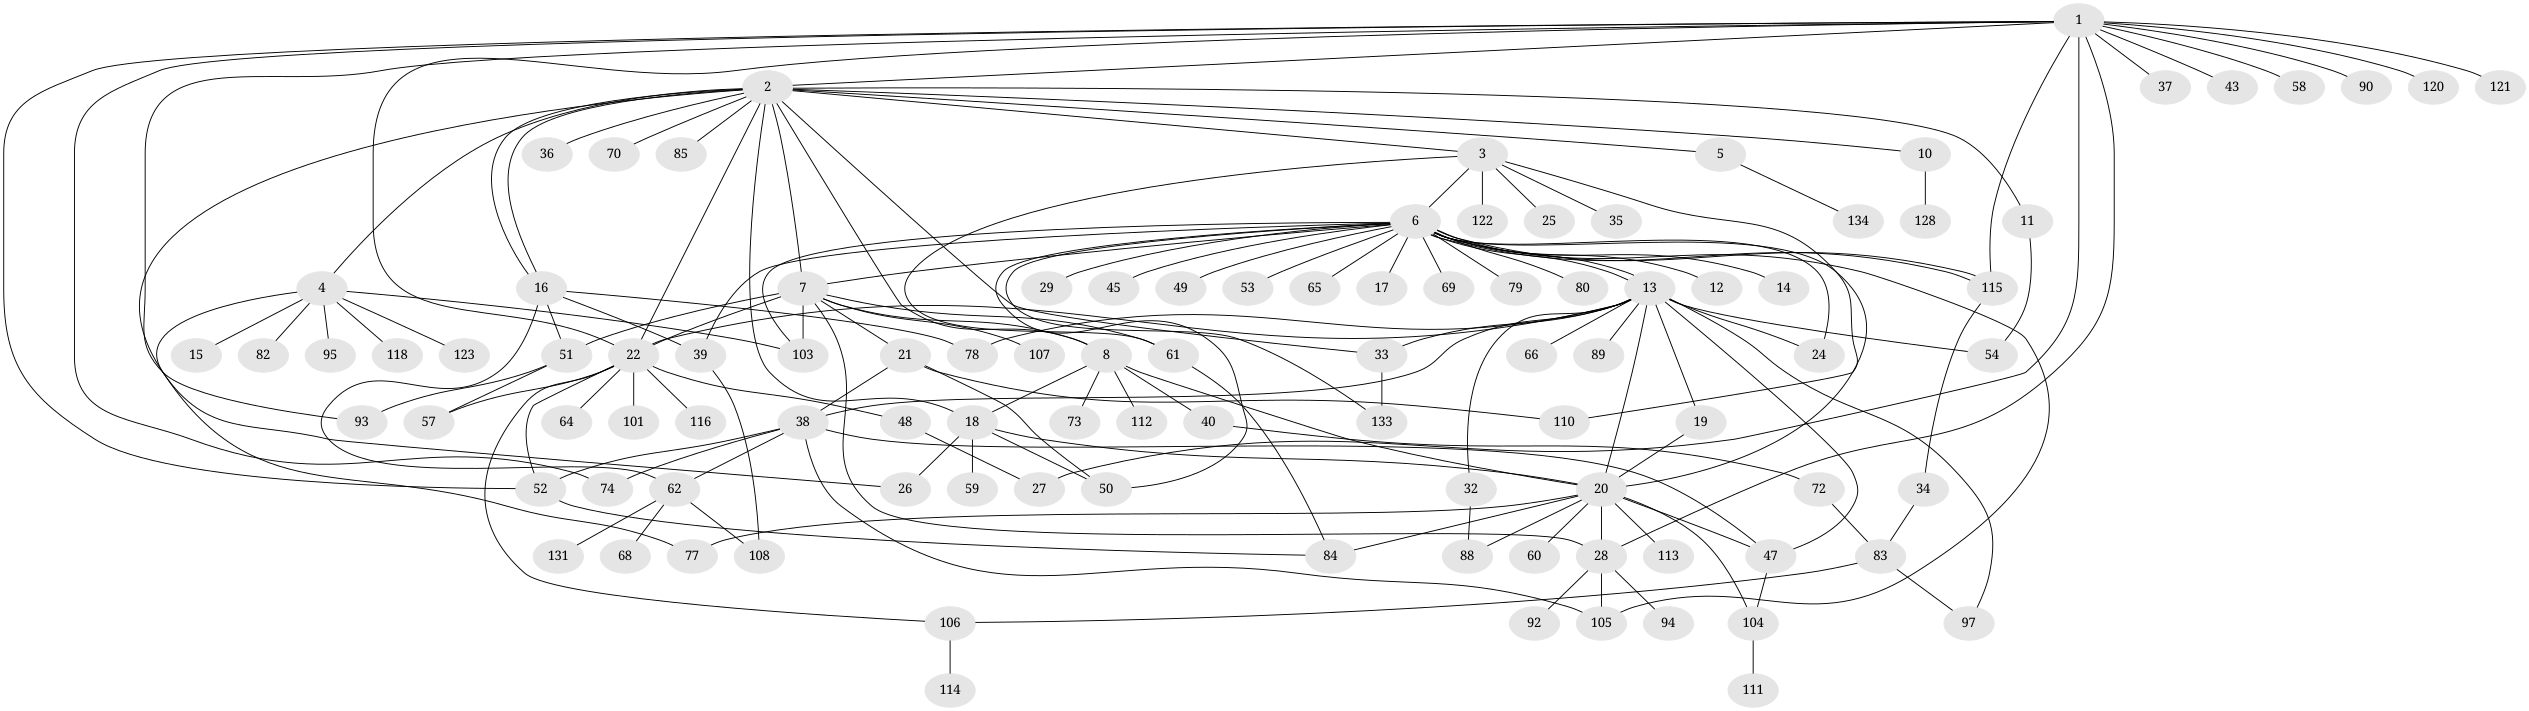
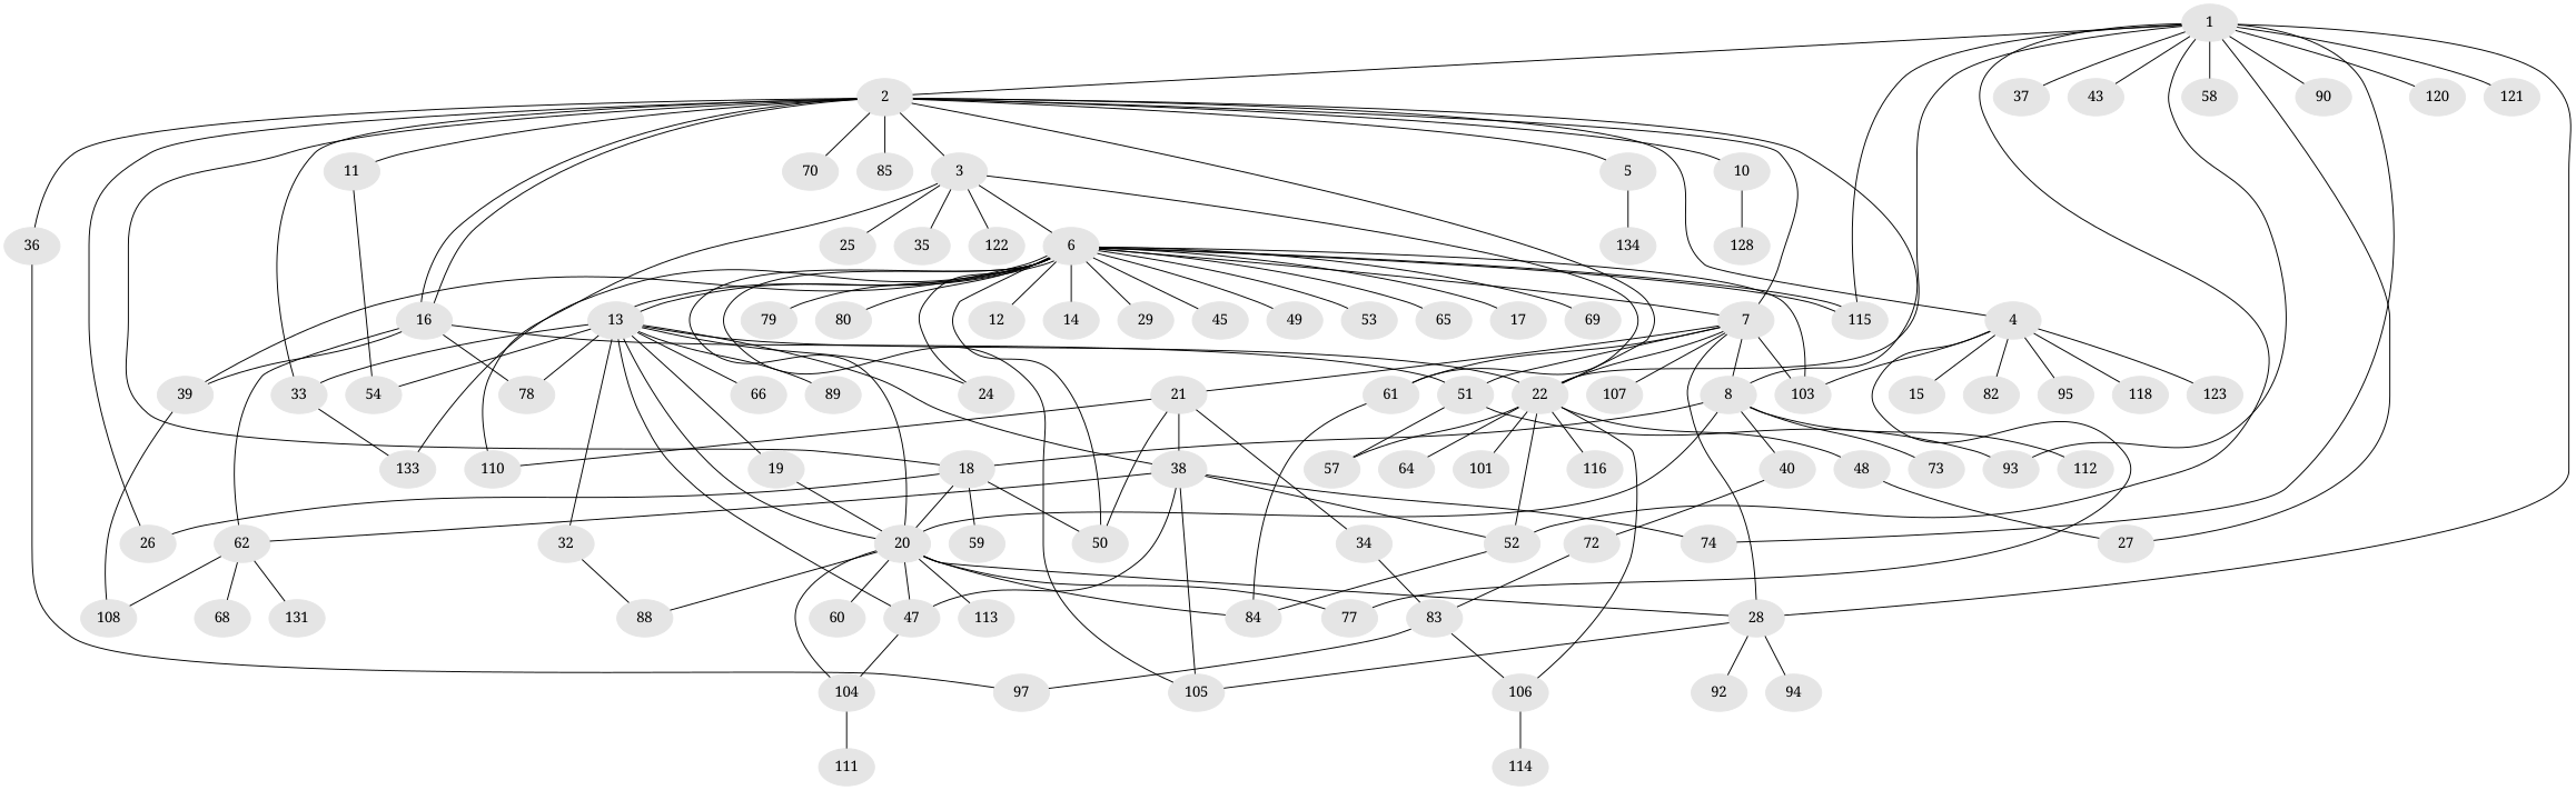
  graph {
    fontname="Noto Serif"
    node [color=gray90 fontname="Noto Serif" style=filled]
    edge [fontname="Noto Serif"]
    1 [super="+86"]
    2 [super="+125"]
    22 [super="+23"]
    27 [super="+31"]
    28 [super="+76"]
    37
    43
    52 [super="+81"]
    58
    74 [super="+117"]
    n11 [label=90]
    93
    120
    121
    115 [super="+132"]
    3 [super="+99"]
    4 [super="+56"]
    5
    7 [super="+42"]
    8 [super="+17"]
    10
    11
    16 [super="+102"]
    18 [super="+41"]
    26 [super="+124"]
    33 [super="+75"]
    36
    70
    85 [super="+90"]
    48
    57
    64
    101
    106 [super="+109"]
    116
    105 [super="+119"]
    92
    94
    84
    6 [super="+9"]
    25
    35 [super="+44"]
    61
    110
    122
    15
    77
    82
    95
    103 [super="+127"]
    118
    123
    134
    21 [super="+63"]
    51
    107
    20 [super="+55"]
    40
    73
    112
    128
    54 [super="+96"]
    39
    78
    62
    50
    59
    133
    12
    13 [super="+87"]
    14
    24 [super="+30"]
    29
    45
    49 [super="+71"]
    53
    65
    n78 [label=17]
    69
    79
    80
    19
    32
    38 [super="+46"]
    47 [super="+100"]
    66
    89 [super="+98"]
    97
    60
    88 [super="+130"]
    104
    113
    108
    34
    72 [super="+126"]
    68
    131
    111
    83 [super="+129"]
    114
    1 -- 2
    1 -- 22
    1 -- 27
    1 -- 28
    1 -- 37
    1 -- 43
    1 -- 52
    1 -- 58
    1 -- 74 [weight=2]
    1 -- n11
    1 -- 93
    1 -- 120
    1 -- 121
    1 -- 115
    2 -- 22
    2 -- 3
    2 -- 4
    2 -- 5
    2 -- 7
    2 -- 8
    2 -- 10
    2 -- 11
    2 -- 16
    2 -- 16
    2 -- 18
    2 -- 26
    2 -- 33
    2 -- 36
    2 -- 70
    2 -- 85
    22 -- 52
    22 -- 48
    22 -- 57
    22 -- 64
    22 -- 101
    22 -- 106
    22 -- 116
    28 -- 105
    28 -- 92
    28 -- 94
    52 -- 84
    3 -- 6
    3 -- 25
    3 -- 35
    3 -- 61
    3 -- 110
    3 -- 122
    4 -- 15
    4 -- 77
    4 -- 82
    4 -- 95
    4 -- 103
    4 -- 118
    4 -- 123
    5 -- 134
    7 -- 22
    7 -- 28
    7 -- 8
    7 -- 61
    7 -- 103
    7 -- 21
    7 -- 51
    7 -- 107
    8 -- 18
    8 -- 20
    8 -- 40
    8 -- 73
    8 -- 112
    10 -- 128
    11 -- 54
    16 -- 51
    16 -- 39
    16 -- 78
    16 -- 62
    18 -- 26
    18 -- 20
    18 -- 50
    18 -- 59
    33 -- 133
    48 -- 27
    106 -- 114
    6 -- 115
    6 -- 115
    6 -- 7
    6 -- 105
    6 -- 103
    6 -- 20
    6 -- 39
    6 -- 50
    6 -- 133
    6 -- 12
    6 -- 13
    6 -- 13
    6 -- 14
    6 -- 24
    6 -- 29
    6 -- 45
    6 -- 49
    6 -- 53
    6 -- 65
    6 -- n78
    6 -- 69
    6 -- 79
    6 -- 80
    61 -- 84
    21 -- 110
    21 -- 50
    21 -- 38
-   115 -- 34
+   21 -- 34
    51 -- 93
    51 -- 57
    20 -- 28
    20 -- 84
    20 -- 77
    20 -- 47
    20 -- 60
    20 -- 88
    20 -- 104
    20 -- 113
    40 -- 72
    39 -- 108
    62 -- 108
    62 -- 68
    62 -- 131
    13 -- 22
    13 -- 33
    13 -- 20
    13 -- 54
    13 -- 78
    13 -- 24
    13 -- 19
    13 -- 32
    13 -- 38
    13 -- 47
    13 -- 66
    13 -- 89 [weight=2]
-   13 -- 97
+   36 -- 97
    19 -- 20
    32 -- 88
    38 -- 52
    38 -- 74
    38 -- 105
    38 -- 62
    38 -- 47
    47 -- 104
    104 -- 111
    34 -- 83
    72 -- 83
    83 -- 106
    83 -- 97
  }
